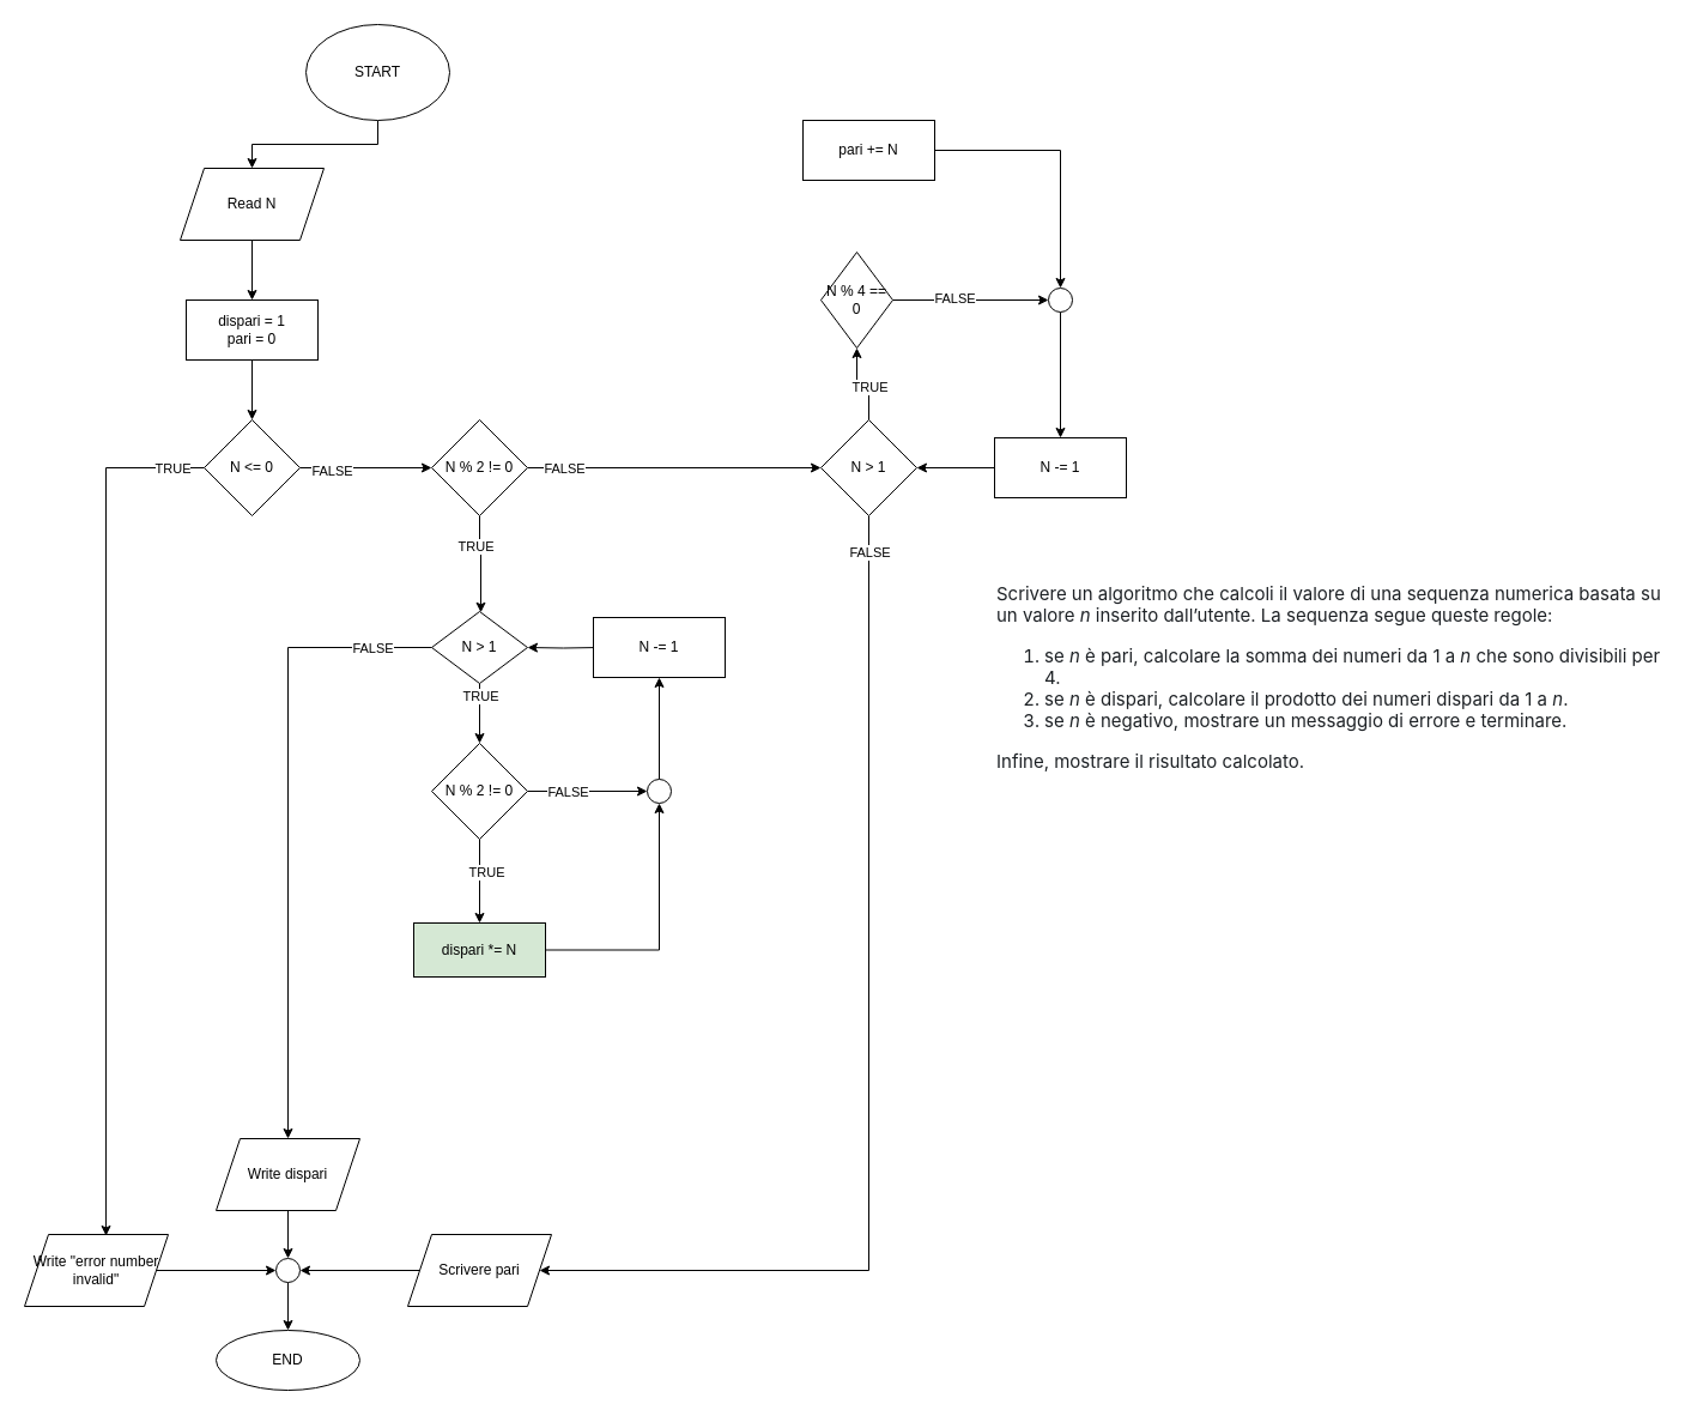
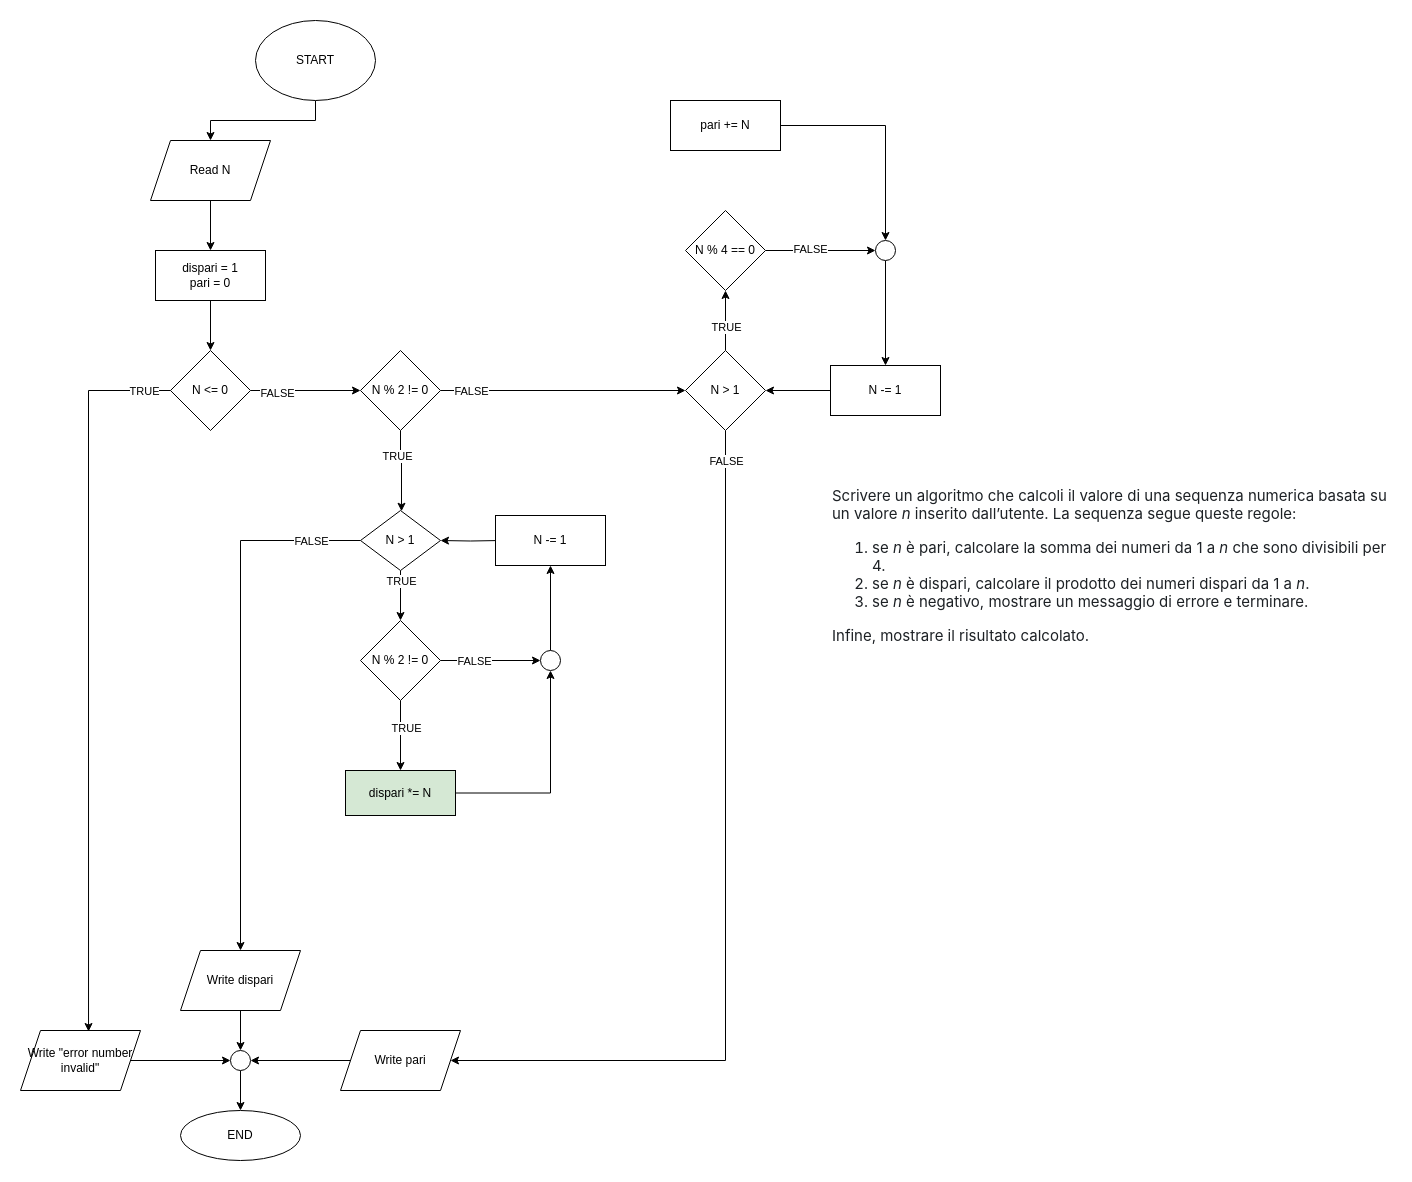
  <mxCell id="0" />
  <mxCell id="1" parent="0" />
  <mxCell id="2" value="&lt;p style=&quot;box-sizing: border-box; margin-top: 0px; margin-bottom: 1rem; color: rgb(29, 33, 37); font-family: -apple-system, BlinkMacSystemFont, &amp;quot;Segoe UI&amp;quot;, Roboto, &amp;quot;Helvetica Neue&amp;quot;, Arial, &amp;quot;Noto Sans&amp;quot;, &amp;quot;Liberation Sans&amp;quot;, sans-serif, &amp;quot;Apple Color Emoji&amp;quot;, &amp;quot;Segoe UI Emoji&amp;quot;, &amp;quot;Segoe UI Symbol&amp;quot;, &amp;quot;Noto Color Emoji&amp;quot;; font-size: 15px; font-style: normal; font-variant-ligatures: normal; font-variant-caps: normal; font-weight: 400; letter-spacing: normal; orphans: 2; text-align: left; text-indent: 0px; text-transform: none; widows: 2; word-spacing: 0px; -webkit-text-stroke-width: 0px; white-space: normal; background-color: rgb(255, 255, 255); text-decoration-thickness: initial; text-decoration-style: initial; text-decoration-color: initial;&quot;&gt;Scrivere un algoritmo che calcoli il valore di una sequenza numerica basata su un valore&lt;span&gt;&amp;nbsp;&lt;/span&gt;&lt;em style=&quot;box-sizing: border-box;&quot;&gt;n&lt;/em&gt;&lt;span&gt;&amp;nbsp;&lt;/span&gt;inserito dall’utente. La sequenza segue queste regole:&lt;/p&gt;&lt;ol style=&quot;box-sizing: border-box; margin-top: 0px; margin-bottom: 1rem; color: rgb(29, 33, 37); font-family: -apple-system, BlinkMacSystemFont, &amp;quot;Segoe UI&amp;quot;, Roboto, &amp;quot;Helvetica Neue&amp;quot;, Arial, &amp;quot;Noto Sans&amp;quot;, &amp;quot;Liberation Sans&amp;quot;, sans-serif, &amp;quot;Apple Color Emoji&amp;quot;, &amp;quot;Segoe UI Emoji&amp;quot;, &amp;quot;Segoe UI Symbol&amp;quot;, &amp;quot;Noto Color Emoji&amp;quot;; font-size: 15px; font-style: normal; font-variant-ligatures: normal; font-variant-caps: normal; font-weight: 400; letter-spacing: normal; orphans: 2; text-align: left; text-indent: 0px; text-transform: none; widows: 2; word-spacing: 0px; -webkit-text-stroke-width: 0px; white-space: normal; background-color: rgb(255, 255, 255); text-decoration-thickness: initial; text-decoration-style: initial; text-decoration-color: initial;&quot;&gt;&lt;li style=&quot;box-sizing: border-box;&quot;&gt;se&lt;span&gt;&amp;nbsp;&lt;/span&gt;&lt;em style=&quot;box-sizing: border-box;&quot;&gt;n&amp;nbsp;&lt;/em&gt;è pari, calcolare la somma dei numeri da 1 a&lt;span&gt;&amp;nbsp;&lt;/span&gt;&lt;em style=&quot;box-sizing: border-box;&quot;&gt;n&lt;/em&gt;&amp;nbsp;che sono divisibili per 4.&lt;/li&gt;&lt;li style=&quot;box-sizing: border-box;&quot;&gt;se&lt;span&gt;&amp;nbsp;&lt;/span&gt;&lt;em style=&quot;box-sizing: border-box;&quot;&gt;n&amp;nbsp;&lt;/em&gt;è dispari, calcolare il prodotto dei numeri dispari da 1 a&lt;span&gt;&amp;nbsp;&lt;/span&gt;&lt;em style=&quot;box-sizing: border-box;&quot;&gt;n&lt;/em&gt;.&lt;/li&gt;&lt;li style=&quot;box-sizing: border-box;&quot;&gt;se&lt;span&gt;&amp;nbsp;&lt;/span&gt;&lt;em style=&quot;box-sizing: border-box;&quot;&gt;n&amp;nbsp;&lt;/em&gt;è negativo, mostrare un messaggio di errore e terminare.&lt;/li&gt;&lt;/ol&gt;&lt;p id=&quot;yui_3_18_1_1_1738444119864_145&quot; style=&quot;box-sizing: border-box; margin-top: 0px; margin-bottom: 1rem; color: rgb(29, 33, 37); font-family: -apple-system, BlinkMacSystemFont, &amp;quot;Segoe UI&amp;quot;, Roboto, &amp;quot;Helvetica Neue&amp;quot;, Arial, &amp;quot;Noto Sans&amp;quot;, &amp;quot;Liberation Sans&amp;quot;, sans-serif, &amp;quot;Apple Color Emoji&amp;quot;, &amp;quot;Segoe UI Emoji&amp;quot;, &amp;quot;Segoe UI Symbol&amp;quot;, &amp;quot;Noto Color Emoji&amp;quot;; font-size: 15px; font-style: normal; font-variant-ligatures: normal; font-variant-caps: normal; font-weight: 400; letter-spacing: normal; orphans: 2; text-align: left; text-indent: 0px; text-transform: none; widows: 2; word-spacing: 0px; -webkit-text-stroke-width: 0px; white-space: normal; background-color: rgb(255, 255, 255); text-decoration-thickness: initial; text-decoration-style: initial; text-decoration-color: initial;&quot;&gt;Infine, mostrare il risultato calcolato.&lt;/p&gt;" style="text;whiteSpace=wrap;html=1;" parent="1" vertex="1"><mxGeometry x="830" y="480" width="560" height="200" as="geometry" /></mxCell>
  <mxCell id="3" value="" style="edgeStyle=orthogonalEdgeStyle;rounded=0;orthogonalLoop=1;jettySize=auto;html=1;" parent="1" source="4" target="6" edge="1"><mxGeometry relative="1" as="geometry" /></mxCell>
  <mxCell id="4" value="START" style="ellipse;whiteSpace=wrap;html=1;" parent="1" vertex="1"><mxGeometry x="255" y="20" width="120" height="80" as="geometry" /></mxCell>
  <mxCell id="5" value="" style="edgeStyle=orthogonalEdgeStyle;rounded=0;orthogonalLoop=1;jettySize=auto;html=1;" parent="1" source="6" target="19" edge="1"><mxGeometry relative="1" as="geometry" /></mxCell>
  <mxCell id="6" value="Read N" style="shape=parallelogram;perimeter=parallelogramPerimeter;whiteSpace=wrap;html=1;fixedSize=1;" parent="1" vertex="1"><mxGeometry x="150" y="140" width="120" height="60" as="geometry" /></mxCell>
  <mxCell id="7" style="edgeStyle=orthogonalEdgeStyle;rounded=0;orthogonalLoop=1;jettySize=auto;html=1;" parent="1" source="9" target="17" edge="1"><mxGeometry relative="1" as="geometry"><mxPoint x="360" y="390" as="targetPoint" /></mxGeometry></mxCell>
  <mxCell id="8" value="FALSE" style="edgeLabel;html=1;align=center;verticalAlign=middle;resizable=0;points=[];" parent="7" vertex="1" connectable="0"><mxGeometry x="-0.527" y="-2" relative="1" as="geometry"><mxPoint as="offset" /></mxGeometry></mxCell>
  <mxCell id="9" value="N &amp;lt;= 0" style="rhombus;whiteSpace=wrap;html=1;" parent="1" vertex="1"><mxGeometry x="170" y="350" width="80" height="80" as="geometry" /></mxCell>
  <mxCell id="10" style="edgeStyle=orthogonalEdgeStyle;rounded=0;orthogonalLoop=1;jettySize=auto;html=1;entryX=0;entryY=0.5;entryDx=0;entryDy=0;" parent="1" source="11" target="49" edge="1"><mxGeometry relative="1" as="geometry" /></mxCell>
  <mxCell id="11" value="Write &quot;error number invalid&quot;" style="shape=parallelogram;perimeter=parallelogramPerimeter;whiteSpace=wrap;html=1;fixedSize=1;" parent="1" vertex="1"><mxGeometry x="20" y="1030" width="120" height="60" as="geometry" /></mxCell>
  <mxCell id="12" value="END" style="ellipse;whiteSpace=wrap;html=1;" parent="1" vertex="1"><mxGeometry x="180" y="1110" width="120" height="50" as="geometry" /></mxCell>
  <mxCell id="13" style="edgeStyle=orthogonalEdgeStyle;rounded=0;orthogonalLoop=1;jettySize=auto;html=1;" parent="1" source="17" target="24" edge="1"><mxGeometry relative="1" as="geometry"><mxPoint x="400" y="485" as="targetPoint" /><Array as="points"><mxPoint x="400" y="458" /><mxPoint x="401" y="458" /></Array></mxGeometry></mxCell>
  <mxCell id="14" value="TRUE" style="edgeLabel;html=1;align=center;verticalAlign=middle;resizable=0;points=[];" parent="13" vertex="1" connectable="0"><mxGeometry x="-0.4" y="-4" relative="1" as="geometry"><mxPoint as="offset" /></mxGeometry></mxCell>
  <mxCell id="15" style="edgeStyle=orthogonalEdgeStyle;rounded=0;orthogonalLoop=1;jettySize=auto;html=1;entryX=0;entryY=0.5;entryDx=0;entryDy=0;" parent="1" source="17" edge="1" target="40"><mxGeometry relative="1" as="geometry"><mxPoint x="510" y="390" as="targetPoint" /></mxGeometry></mxCell>
  <mxCell id="16" value="FALSE" style="edgeLabel;html=1;align=center;verticalAlign=middle;resizable=0;points=[];" parent="15" vertex="1" connectable="0"><mxGeometry x="-0.007" y="2" relative="1" as="geometry"><mxPoint x="-92" y="2" as="offset" /></mxGeometry></mxCell>
  <mxCell id="17" value="N % 2 != 0" style="rhombus;whiteSpace=wrap;html=1;" parent="1" vertex="1"><mxGeometry x="360" y="350" width="80" height="80" as="geometry" /></mxCell>
  <mxCell id="18" value="" style="edgeStyle=orthogonalEdgeStyle;rounded=0;orthogonalLoop=1;jettySize=auto;html=1;" parent="1" source="19" target="9" edge="1"><mxGeometry relative="1" as="geometry" /></mxCell>
  <mxCell id="19" value="&lt;div&gt;&lt;br&gt;&lt;/div&gt;dispari = 1&lt;div&gt;pari = 0&lt;br&gt;&lt;br&gt;&lt;/div&gt;" style="rounded=0;whiteSpace=wrap;html=1;" parent="1" vertex="1"><mxGeometry x="155" y="250" width="110" height="50" as="geometry" /></mxCell>
  <mxCell id="20" value="" style="edgeStyle=orthogonalEdgeStyle;rounded=0;orthogonalLoop=1;jettySize=auto;html=1;entryX=0.5;entryY=0;entryDx=0;entryDy=0;" parent="1" source="24" target="29" edge="1"><mxGeometry relative="1" as="geometry"><mxPoint x="400" y="620" as="targetPoint" /></mxGeometry></mxCell>
  <mxCell id="21" value="TRUE" style="edgeLabel;html=1;align=center;verticalAlign=middle;resizable=0;points=[];" parent="20" vertex="1" connectable="0"><mxGeometry x="-0.04" y="3" relative="1" as="geometry"><mxPoint x="-3" y="-14" as="offset" /></mxGeometry></mxCell>
  <mxCell id="22" style="edgeStyle=orthogonalEdgeStyle;rounded=0;orthogonalLoop=1;jettySize=auto;html=1;" parent="1" source="24" target="35" edge="1"><mxGeometry relative="1" as="geometry"><mxPoint x="270" y="610" as="targetPoint" /></mxGeometry></mxCell>
  <mxCell id="23" value="FALSE" style="edgeLabel;html=1;align=center;verticalAlign=middle;resizable=0;points=[];" parent="22" vertex="1" connectable="0"><mxGeometry x="-0.2" y="-2" relative="1" as="geometry"><mxPoint x="72" y="-92" as="offset" /></mxGeometry></mxCell>
  <mxCell id="24" value="N &amp;gt; 1" style="rhombus;whiteSpace=wrap;html=1;" parent="1" vertex="1"><mxGeometry x="360" y="510" width="80" height="60" as="geometry" /></mxCell>
  <mxCell id="25" style="edgeStyle=orthogonalEdgeStyle;rounded=0;orthogonalLoop=1;jettySize=auto;html=1;" parent="1" source="29" target="31" edge="1"><mxGeometry relative="1" as="geometry"><mxPoint x="400" y="840" as="targetPoint" /></mxGeometry></mxCell>
  <mxCell id="26" value="TRUE" style="edgeLabel;html=1;align=center;verticalAlign=middle;resizable=0;points=[];" parent="25" vertex="1" connectable="0"><mxGeometry x="-0.236" y="5" relative="1" as="geometry"><mxPoint as="offset" /></mxGeometry></mxCell>
  <mxCell id="27" style="edgeStyle=orthogonalEdgeStyle;rounded=0;orthogonalLoop=1;jettySize=auto;html=1;entryX=0;entryY=0.5;entryDx=0;entryDy=0;" parent="1" source="29" target="33" edge="1"><mxGeometry relative="1" as="geometry"><mxPoint x="550" y="755" as="targetPoint" /></mxGeometry></mxCell>
  <mxCell id="28" value="FALSE" style="edgeLabel;html=1;align=center;verticalAlign=middle;resizable=0;points=[];" parent="27" vertex="1" connectable="0"><mxGeometry x="-0.348" y="-4" relative="1" as="geometry"><mxPoint y="-4" as="offset" /></mxGeometry></mxCell>
  <mxCell id="29" value="N % 2 != 0" style="rhombus;whiteSpace=wrap;html=1;" parent="1" vertex="1"><mxGeometry x="360" y="620" width="80" height="80" as="geometry" /></mxCell>
  <mxCell id="30" style="edgeStyle=orthogonalEdgeStyle;rounded=0;orthogonalLoop=1;jettySize=auto;html=1;" parent="1" source="31" target="33" edge="1"><mxGeometry relative="1" as="geometry"><mxPoint x="570" y="760" as="targetPoint" /></mxGeometry></mxCell>
  <mxCell id="31" value="dispari *= N" style="rounded=0;whiteSpace=wrap;html=1;fillColor=#d5e8d4;" parent="1" vertex="1"><mxGeometry x="345" y="770" width="110" height="45" as="geometry" /></mxCell>
  <mxCell id="32" value="" style="edgeStyle=orthogonalEdgeStyle;rounded=0;orthogonalLoop=1;jettySize=auto;html=1;entryX=0.5;entryY=1;entryDx=0;entryDy=0;" parent="1" source="33" target="57" edge="1"><mxGeometry relative="1" as="geometry"><mxPoint x="560" y="570" as="targetPoint" /></mxGeometry></mxCell>
  <mxCell id="33" value="" style="ellipse;whiteSpace=wrap;html=1;aspect=fixed;" parent="1" vertex="1"><mxGeometry x="540" y="650" width="20" height="20" as="geometry" /></mxCell>
  <mxCell id="34" style="edgeStyle=orthogonalEdgeStyle;rounded=0;orthogonalLoop=1;jettySize=auto;html=1;entryX=0.5;entryY=0;entryDx=0;entryDy=0;" parent="1" source="35" target="49" edge="1"><mxGeometry relative="1" as="geometry"><mxPoint x="240" y="1020" as="targetPoint" /></mxGeometry></mxCell>
  <mxCell id="35" value="Write dispari" style="shape=parallelogram;perimeter=parallelogramPerimeter;whiteSpace=wrap;html=1;fixedSize=1;" parent="1" vertex="1"><mxGeometry x="180" y="950" width="120" height="60" as="geometry" /></mxCell>
  <mxCell id="36" value="" style="edgeStyle=orthogonalEdgeStyle;rounded=0;orthogonalLoop=1;jettySize=auto;html=1;entryX=0.5;entryY=1;entryDx=0;entryDy=0;" parent="1" source="40" target="43" edge="1"><mxGeometry relative="1" as="geometry"><mxPoint x="725" y="300" as="targetPoint" /></mxGeometry></mxCell>
  <mxCell id="37" value="TRUE" style="edgeLabel;html=1;align=center;verticalAlign=middle;resizable=0;points=[];" parent="36" vertex="1" connectable="0"><mxGeometry x="-0.2" relative="1" as="geometry"><mxPoint as="offset" /></mxGeometry></mxCell>
  <mxCell id="38" style="edgeStyle=orthogonalEdgeStyle;rounded=0;orthogonalLoop=1;jettySize=auto;html=1;entryX=1;entryY=0.5;entryDx=0;entryDy=0;exitX=0.5;exitY=1;exitDx=0;exitDy=0;" parent="1" source="40" target="51" edge="1"><mxGeometry relative="1" as="geometry"><Array as="points"><mxPoint x="725" y="1060" /></Array><mxPoint x="725" y="440" as="sourcePoint" /></mxGeometry></mxCell>
  <mxCell id="39" value="FALSE" style="edgeLabel;html=1;align=center;verticalAlign=middle;resizable=0;points=[];" parent="38" vertex="1" connectable="0"><mxGeometry x="-0.922" y="1" relative="1" as="geometry"><mxPoint x="-1" y="-5" as="offset" /></mxGeometry></mxCell>
  <mxCell id="40" value="N &amp;gt; 1" style="rhombus;whiteSpace=wrap;html=1;" parent="1" vertex="1"><mxGeometry x="685" y="350" width="80" height="80" as="geometry" /></mxCell>
  <mxCell id="41" style="edgeStyle=orthogonalEdgeStyle;rounded=0;orthogonalLoop=1;jettySize=auto;html=1;entryX=0;entryY=0.5;entryDx=0;entryDy=0;" parent="1" source="43" target="47" edge="1"><mxGeometry relative="1" as="geometry" /></mxCell>
  <mxCell id="42" value="FALSE" style="edgeLabel;html=1;align=center;verticalAlign=middle;resizable=0;points=[];" parent="41" vertex="1" connectable="0"><mxGeometry x="-0.209" y="2" relative="1" as="geometry"><mxPoint as="offset" /></mxGeometry></mxCell>
- <mxCell id="43" value="N % 4 == 0" style="rhombus;whiteSpace=wrap;html=1;" parent="1" vertex="1"><mxGeometry x="685" y="210" width="60" height="80" as="geometry" /></mxCell>
+ <mxCell id="43" value="N % 4 == 0" style="rhombus;whiteSpace=wrap;html=1;" parent="1" vertex="1"><mxGeometry x="685" y="210" width="80" height="80" as="geometry" /></mxCell>
  <mxCell id="44" style="edgeStyle=orthogonalEdgeStyle;rounded=0;orthogonalLoop=1;jettySize=auto;html=1;entryX=0.5;entryY=0;entryDx=0;entryDy=0;" parent="1" source="45" target="47" edge="1"><mxGeometry relative="1" as="geometry" /></mxCell>
  <mxCell id="45" value="pari += N" style="rounded=0;whiteSpace=wrap;html=1;" parent="1" vertex="1"><mxGeometry x="670" y="100" width="110" height="50" as="geometry" /></mxCell>
  <mxCell id="46" value="" style="edgeStyle=orthogonalEdgeStyle;rounded=0;orthogonalLoop=1;jettySize=auto;html=1;" parent="1" source="47" target="55" edge="1"><mxGeometry relative="1" as="geometry" /></mxCell>
  <mxCell id="47" value="" style="ellipse;whiteSpace=wrap;html=1;aspect=fixed;" parent="1" vertex="1"><mxGeometry x="875" width="20" height="20" as="geometry" y="240" /></mxCell>
  <mxCell id="48" value="" style="edgeStyle=orthogonalEdgeStyle;rounded=0;orthogonalLoop=1;jettySize=auto;html=1;" parent="1" source="49" target="12" edge="1"><mxGeometry relative="1" as="geometry" /></mxCell>
  <mxCell id="49" value="" style="ellipse;whiteSpace=wrap;html=1;aspect=fixed;" parent="1" vertex="1"><mxGeometry x="230" y="1050" width="20" height="20" as="geometry" /></mxCell>
  <mxCell id="50" value="" style="edgeStyle=orthogonalEdgeStyle;rounded=0;orthogonalLoop=1;jettySize=auto;html=1;" parent="1" source="51" target="49" edge="1"><mxGeometry relative="1" as="geometry" /></mxCell>
- <mxCell id="51" value="Scrivere pari" style="shape=parallelogram;perimeter=parallelogramPerimeter;whiteSpace=wrap;html=1;fixedSize=1;" parent="1" vertex="1"><mxGeometry x="340" y="1030" width="120" height="60" as="geometry" /></mxCell>
+ <mxCell id="51" value="Write pari" style="shape=parallelogram;perimeter=parallelogramPerimeter;whiteSpace=wrap;html=1;fixedSize=1;" parent="1" vertex="1"><mxGeometry x="340" y="1030" width="120" height="60" as="geometry" /></mxCell>
  <mxCell id="52" style="edgeStyle=orthogonalEdgeStyle;rounded=0;orthogonalLoop=1;jettySize=auto;html=1;entryX=0.567;entryY=0.017;entryDx=0;entryDy=0;entryPerimeter=0;" parent="1" source="9" target="11" edge="1"><mxGeometry relative="1" as="geometry" /></mxCell>
  <mxCell id="53" value="TRUE" style="edgeLabel;html=1;align=center;verticalAlign=middle;resizable=0;points=[];" parent="52" vertex="1" connectable="0"><mxGeometry x="-0.925" relative="1" as="geometry"><mxPoint as="offset" /></mxGeometry></mxCell>
  <mxCell id="54" value="" style="edgeStyle=orthogonalEdgeStyle;rounded=0;orthogonalLoop=1;jettySize=auto;html=1;" parent="1" source="55" target="40" edge="1"><mxGeometry relative="1" as="geometry" /></mxCell>
  <mxCell id="55" value="N -= 1" style="rounded=0;whiteSpace=wrap;html=1;" parent="1" vertex="1"><mxGeometry x="830" y="365" width="110" height="50" as="geometry" /></mxCell>
  <mxCell id="56" value="" style="edgeStyle=orthogonalEdgeStyle;rounded=0;orthogonalLoop=1;jettySize=auto;html=1;" parent="1" target="24" edge="1"><mxGeometry relative="1" as="geometry"><mxPoint x="500" y="540" as="sourcePoint" /></mxGeometry></mxCell>
  <mxCell id="57" value="N -= 1" style="rounded=0;whiteSpace=wrap;html=1;" parent="1" vertex="1"><mxGeometry x="495" y="515" width="110" height="50" as="geometry" /></mxCell>
